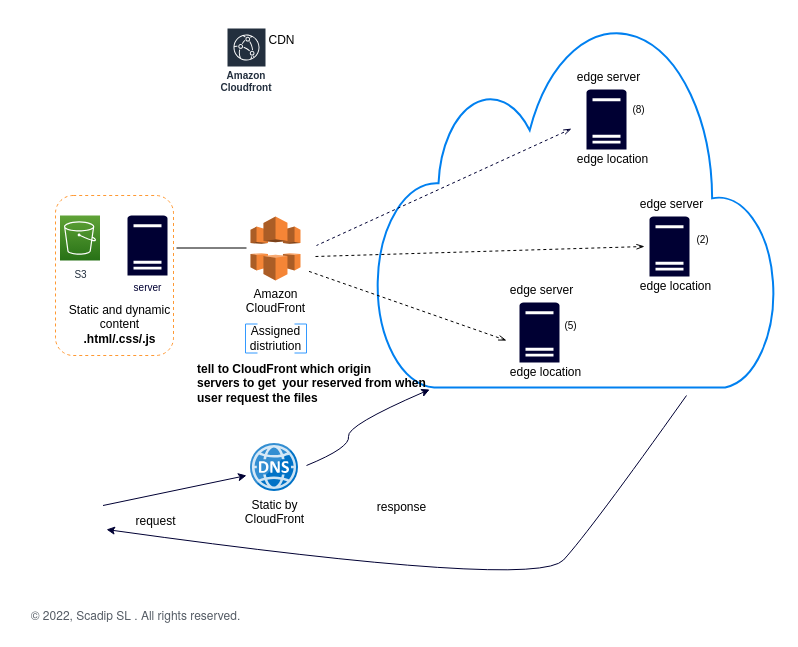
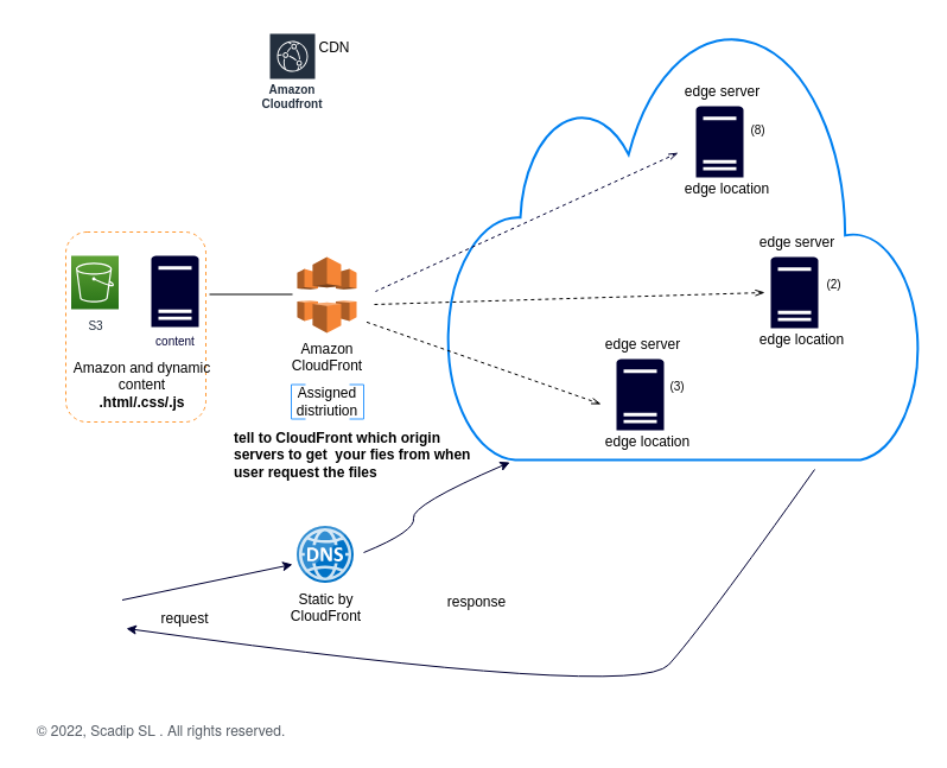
  <mxCell id="0" />
  <mxCell id="1" parent="0" />
  <mxCell id="2" value="" style="rounded=1;whiteSpace=wrap;html=1;fontSize=12;strokeColor=#FF9933;dashed=1;fillColor=none;" parent="1" vertex="1"><mxGeometry x="55" y="195" width="118" height="160" as="geometry" /></mxCell>
  <mxCell id="3" value="Amazon Cloudfront" style="sketch=0;outlineConnect=0;fontColor=#232F3E;gradientColor=none;strokeColor=#ffffff;fillColor=#232F3E;dashed=0;verticalLabelPosition=middle;verticalAlign=bottom;align=center;html=1;whiteSpace=wrap;fontSize=10;fontStyle=1;spacing=3;shape=mxgraph.aws4.productIcon;prIcon=mxgraph.aws4.cloudfront;" parent="1" vertex="1"><mxGeometry x="226" y="27" width="40" height="70" as="geometry" /></mxCell>
  <mxCell id="4" value="CDN" style="text;html=1;align=center;verticalAlign=middle;resizable=0;points=[];autosize=1;strokeColor=none;fillColor=none;" parent="1" vertex="1"><mxGeometry x="256" y="25" width="50" height="30" as="geometry" /></mxCell>
  <mxCell id="5" value="&lt;span style=&quot;font-size: 10px;&quot;&gt;S3&lt;/span&gt;" style="sketch=0;points=[[0,0,0],[0.25,0,0],[0.5,0,0],[0.75,0,0],[1,0,0],[0,1,0],[0.25,1,0],[0.5,1,0],[0.75,1,0],[1,1,0],[0,0.25,0],[0,0.5,0],[0,0.75,0],[1,0.25,0],[1,0.5,0],[1,0.75,0]];outlineConnect=0;fontColor=#232F3E;gradientColor=#60A337;gradientDirection=north;fillColor=#277116;strokeColor=#ffffff;dashed=0;verticalLabelPosition=bottom;verticalAlign=top;align=center;html=1;fontSize=12;fontStyle=0;shape=mxgraph.aws4.resourceIcon;resIcon=mxgraph.aws4.s3;" parent="1" vertex="1"><mxGeometry x="59.5" y="215" width="40" height="45" as="geometry" /></mxCell>
- <mxCell id="6" value="&lt;font style=&quot;font-size: 10px;&quot;&gt;server&lt;/font&gt;" style="sketch=0;pointerEvents=1;shadow=0;dashed=0;html=1;strokeColor=none;labelPosition=center;verticalLabelPosition=bottom;verticalAlign=top;align=center;fillColor=#000033;shape=mxgraph.mscae.enterprise.server_generic;fontSize=10;fontColor=#000033;" parent="1" vertex="1"><mxGeometry x="127" y="215" width="40" height="60" as="geometry" /></mxCell>
+ <mxCell id="6" value="&lt;font style=&quot;font-size: 10px;&quot;&gt;content&lt;/font&gt;" style="sketch=0;pointerEvents=1;shadow=0;dashed=0;html=1;strokeColor=none;labelPosition=center;verticalLabelPosition=bottom;verticalAlign=top;align=center;fillColor=#000033;shape=mxgraph.mscae.enterprise.server_generic;fontSize=10;fontColor=#000033;" parent="1" vertex="1"><mxGeometry x="127" y="215" width="40" height="60" as="geometry" /></mxCell>
  <mxCell id="7" value="Amazon &lt;br&gt;CloudFront" style="outlineConnect=0;dashed=0;verticalLabelPosition=bottom;verticalAlign=top;align=center;html=1;shape=mxgraph.aws3.cloudfront;fillColor=#F58536;gradientColor=none;fontSize=12;" parent="1" vertex="1"><mxGeometry x="250" y="216" width="50" height="64" as="geometry" /></mxCell>
- <mxCell id="8" value="Static and dynamic&lt;br&gt;content&lt;br&gt;&lt;b&gt;.html/.css/.js&lt;/b&gt;" style="text;html=1;align=center;verticalAlign=middle;resizable=0;points=[];autosize=1;strokeColor=none;fillColor=none;fontSize=12;" parent="1" vertex="1"><mxGeometry x="58.5" y="294" width="120" height="60" as="geometry" /></mxCell>
+ <mxCell id="8" value="Amazon and dynamic&lt;br&gt;content&lt;br&gt;&lt;b&gt;.html/.css/.js&lt;/b&gt;" style="text;html=1;align=center;verticalAlign=middle;resizable=0;points=[];autosize=1;strokeColor=none;fillColor=none;fontSize=12;" parent="1" vertex="1"><mxGeometry x="58.5" y="294" width="120" height="60" as="geometry" /></mxCell>
  <mxCell id="9" value="Assigned&lt;br&gt;distriution" style="text;html=1;align=center;verticalAlign=middle;resizable=0;points=[];autosize=1;strokeColor=none;fillColor=none;fontSize=12;" parent="1" vertex="1"><mxGeometry x="235" y="318" width="80" height="40" as="geometry" /></mxCell>
  <mxCell id="10" value="" style="strokeWidth=1;html=1;shape=mxgraph.flowchart.annotation_1;align=left;pointerEvents=1;fontColor=#000033;fillColor=none;strokeColor=#3399FF;" parent="1" vertex="1"><mxGeometry x="245" y="323.5" width="12" height="29" as="geometry" /></mxCell>
  <mxCell id="11" value="" style="strokeWidth=1;html=1;shape=mxgraph.flowchart.annotation_1;align=left;pointerEvents=1;fontColor=#000033;fillColor=none;direction=west;strokeColor=#3399FF;" parent="1" vertex="1"><mxGeometry x="294" y="323.5" width="12" height="29" as="geometry" /></mxCell>
  <mxCell id="12" value="" style="endArrow=none;html=1;rounded=0;fontSize=12;" parent="1" edge="1"><mxGeometry width="50" height="50" relative="1" as="geometry"><mxPoint x="176" y="247.5" as="sourcePoint" /><mxPoint x="246" y="247.5" as="targetPoint" /></mxGeometry></mxCell>
  <mxCell id="13" value="" style="html=1;verticalLabelPosition=bottom;align=center;labelBackgroundColor=#ffffff;verticalAlign=top;strokeWidth=2;strokeColor=#0080F0;shadow=0;dashed=0;shape=mxgraph.ios7.icons.cloud;fontSize=12;fillColor=none;" parent="1" vertex="1"><mxGeometry x="376" y="20" width="400" height="367" as="geometry" /></mxCell>
  <mxCell id="14" value="" style="sketch=0;pointerEvents=1;shadow=0;dashed=0;html=1;strokeColor=none;labelPosition=center;verticalLabelPosition=bottom;verticalAlign=top;align=center;fillColor=#000033;shape=mxgraph.mscae.enterprise.server_generic;fontSize=10;fontColor=#000033;" parent="1" vertex="1"><mxGeometry x="586" y="89" width="40" height="60" as="geometry" /></mxCell>
  <mxCell id="15" value="edge server" style="text;html=1;align=center;verticalAlign=middle;resizable=0;points=[];autosize=1;strokeColor=none;fillColor=none;fontSize=12;" parent="1" vertex="1"><mxGeometry x="563" y="62" width="90" height="30" as="geometry" /></mxCell>
  <mxCell id="16" value="edge location" style="text;html=1;align=center;verticalAlign=middle;resizable=0;points=[];autosize=1;strokeColor=none;fillColor=none;fontSize=12;" parent="1" vertex="1"><mxGeometry x="567" y="144" width="90" height="30" as="geometry" /></mxCell>
  <mxCell id="17" value="" style="sketch=0;pointerEvents=1;shadow=0;dashed=0;html=1;strokeColor=none;labelPosition=center;verticalLabelPosition=bottom;verticalAlign=top;align=center;fillColor=#000033;shape=mxgraph.mscae.enterprise.server_generic;fontSize=10;fontColor=#000033;" parent="1" vertex="1"><mxGeometry x="649" y="216" width="40" height="60" as="geometry" /></mxCell>
  <mxCell id="18" value="edge server" style="text;html=1;align=center;verticalAlign=middle;resizable=0;points=[];autosize=1;strokeColor=none;fillColor=none;fontSize=12;" parent="1" vertex="1"><mxGeometry x="626" y="189" width="90" height="30" as="geometry" /></mxCell>
  <mxCell id="19" value="edge location" style="text;html=1;align=center;verticalAlign=middle;resizable=0;points=[];autosize=1;strokeColor=none;fillColor=none;fontSize=12;" parent="1" vertex="1"><mxGeometry x="630" y="271" width="90" height="30" as="geometry" /></mxCell>
  <mxCell id="20" value="" style="sketch=0;pointerEvents=1;shadow=0;dashed=0;html=1;strokeColor=none;labelPosition=center;verticalLabelPosition=bottom;verticalAlign=top;align=center;fillColor=#000033;shape=mxgraph.mscae.enterprise.server_generic;fontSize=10;fontColor=#000033;" parent="1" vertex="1"><mxGeometry x="519" y="302" width="40" height="60" as="geometry" /></mxCell>
  <mxCell id="21" value="edge server" style="text;html=1;align=center;verticalAlign=middle;resizable=0;points=[];autosize=1;strokeColor=none;fillColor=none;fontSize=12;" parent="1" vertex="1"><mxGeometry x="496" y="275" width="90" height="30" as="geometry" /></mxCell>
  <mxCell id="22" value="edge location" style="text;html=1;align=center;verticalAlign=middle;resizable=0;points=[];autosize=1;strokeColor=none;fillColor=none;fontSize=12;" parent="1" vertex="1"><mxGeometry x="500" y="357" width="90" height="30" as="geometry" /></mxCell>
  <mxCell id="23" value="(8)" style="text;html=1;align=center;verticalAlign=middle;resizable=0;points=[];autosize=1;strokeColor=none;fillColor=none;fontSize=10;" parent="1" vertex="1"><mxGeometry x="618" y="94" width="40" height="30" as="geometry" /></mxCell>
  <mxCell id="24" value="(2)" style="text;html=1;align=center;verticalAlign=middle;resizable=0;points=[];autosize=1;strokeColor=none;fillColor=none;fontSize=10;" parent="1" vertex="1"><mxGeometry x="682" y="224" width="40" height="30" as="geometry" /></mxCell>
- <mxCell id="25" value="(5)" style="text;html=1;align=center;verticalAlign=middle;resizable=0;points=[];autosize=1;strokeColor=none;fillColor=none;fontSize=10;" parent="1" vertex="1"><mxGeometry x="550" y="310" width="40" height="30" as="geometry" /></mxCell>
+ <mxCell id="25" value="(3)" style="text;html=1;align=center;verticalAlign=middle;resizable=0;points=[];autosize=1;strokeColor=none;fillColor=none;fontSize=10;" parent="1" vertex="1"><mxGeometry x="550" y="310" width="40" height="30" as="geometry" /></mxCell>
  <mxCell id="26" value="" style="endArrow=none;dashed=1;html=1;shadow=0;sketch=0;fontSize=10;strokeColor=#000033;jumpStyle=none;rounded=0;startArrow=openThin;startFill=0;" parent="1" edge="1"><mxGeometry width="50" height="50" relative="1" as="geometry"><mxPoint x="571" y="128.235" as="sourcePoint" /><mxPoint x="316" y="245" as="targetPoint" /></mxGeometry></mxCell>
  <mxCell id="27" value="" style="endArrow=none;dashed=1;html=1;shadow=0;sketch=0;fontSize=10;strokeColor=#000000;jumpStyle=none;rounded=0;startArrow=openThin;startFill=0;exitX=0;exitY=0.5;exitDx=0;exitDy=0;exitPerimeter=0;" parent="1" edge="1"><mxGeometry width="50" height="50" relative="1" as="geometry"><mxPoint x="644" y="246" as="sourcePoint" /><mxPoint x="315" y="256" as="targetPoint" /></mxGeometry></mxCell>
  <mxCell id="28" value="" style="endArrow=none;dashed=1;html=1;shadow=0;sketch=0;fontSize=10;strokeColor=#000000;jumpStyle=none;rounded=0;startArrow=openThin;startFill=0;" parent="1" edge="1"><mxGeometry width="50" height="50" relative="1" as="geometry"><mxPoint x="506" y="340" as="sourcePoint" /><mxPoint x="306" y="270" as="targetPoint" /></mxGeometry></mxCell>
  <mxCell id="29" value="Static by &lt;br&gt;CloudFront" style="sketch=0;aspect=fixed;html=1;points=[];align=center;image;fontSize=12;image=img/lib/mscae/DNS.svg;dashed=1;strokeColor=#FF9933;fillColor=none;" parent="1" vertex="1"><mxGeometry x="250" y="443" width="48" height="48" as="geometry" /></mxCell>
  <mxCell id="30" value="" style="endArrow=classic;html=1;rounded=0;shadow=0;sketch=0;fontSize=10;strokeColor=#000033;jumpStyle=none;" parent="1" edge="1"><mxGeometry width="50" height="50" relative="1" as="geometry"><mxPoint x="102.5" y="505" as="sourcePoint" /><mxPoint x="246" y="475" as="targetPoint" /></mxGeometry></mxCell>
  <mxCell id="31" value="&lt;font style=&quot;font-size: 12px;&quot;&gt;request&lt;/font&gt;" style="text;html=1;align=center;verticalAlign=middle;resizable=0;points=[];autosize=1;strokeColor=none;fillColor=none;fontSize=10;" parent="1" vertex="1"><mxGeometry x="124.5" y="506" width="60" height="30" as="geometry" /></mxCell>
  <mxCell id="32" value="" style="curved=1;endArrow=classic;html=1;rounded=0;shadow=0;sketch=0;fontSize=12;strokeColor=#000033;jumpStyle=none;entryX=0.133;entryY=1;entryDx=0;entryDy=0;entryPerimeter=0;" parent="1" edge="1"><mxGeometry width="50" height="50" relative="1" as="geometry"><mxPoint x="306" y="465" as="sourcePoint" /><mxPoint x="429.2" y="389" as="targetPoint" /><Array as="points"><mxPoint x="350" y="447" /><mxPoint x="346" y="425" /></Array></mxGeometry></mxCell>
  <mxCell id="33" value="" style="curved=1;endArrow=classic;html=1;rounded=0;shadow=0;sketch=0;fontSize=12;strokeColor=#000033;jumpStyle=none;" parent="1" edge="1"><mxGeometry width="50" height="50" relative="1" as="geometry"><mxPoint x="686" y="395" as="sourcePoint" /><mxPoint x="106" y="529" as="targetPoint" /><Array as="points"><mxPoint x="590" y="530" /><mxPoint x="536" y="589" /></Array></mxGeometry></mxCell>
  <mxCell id="34" value="response" style="text;html=1;align=center;verticalAlign=middle;resizable=0;points=[];autosize=1;strokeColor=none;fillColor=none;fontSize=12;" parent="1" vertex="1"><mxGeometry x="366" y="492" width="70" height="30" as="geometry" /></mxCell>
- <mxCell id="35" value="&lt;b&gt;tell to CloudFront which origin &lt;br&gt;servers to get&amp;nbsp; your reserved from when &lt;br&gt;user request the files&lt;/b&gt;" style="text;html=1;align=left;verticalAlign=middle;resizable=0;points=[];autosize=1;strokeColor=none;fillColor=none;fontSize=12;" parent="1" vertex="1"><mxGeometry x="195" y="352.5" width="220" height="60" as="geometry" /></mxCell>
+ <mxCell id="35" value="&lt;b&gt;tell to CloudFront which origin &lt;br&gt;servers to get&amp;nbsp; your fies from when &lt;br&gt;user request the files&lt;/b&gt;" style="text;html=1;align=left;verticalAlign=middle;resizable=0;points=[];autosize=1;strokeColor=none;fillColor=none;fontSize=12;" parent="1" vertex="1"><mxGeometry x="195" y="352.5" width="220" height="60" as="geometry" /></mxCell>
  <mxCell id="36" value="&lt;span style=&quot;color: rgb(84, 91, 100); font-family: &amp;quot;Amazon Ember&amp;quot;, &amp;quot;Helvetica Neue&amp;quot;, Roboto, Arial, sans-serif; text-align: start; background-color: rgb(255, 255, 255);&quot;&gt;© 2022, Scadip SL&amp;nbsp;&lt;/span&gt;&lt;span style=&quot;color: rgb(84, 91, 100); font-family: &amp;quot;Amazon Ember&amp;quot;, &amp;quot;Helvetica Neue&amp;quot;, Roboto, Arial, sans-serif; text-align: start; background-color: rgb(255, 255, 255);&quot;&gt;. All rights reserved.&lt;/span&gt;" style="text;html=1;align=center;verticalAlign=middle;resizable=0;points=[];autosize=1;strokeColor=none;fillColor=none;fontSize=12;" parent="1" vertex="1"><mxGeometry x="20" y="605" width="230" height="20" as="geometry" /></mxCell>
